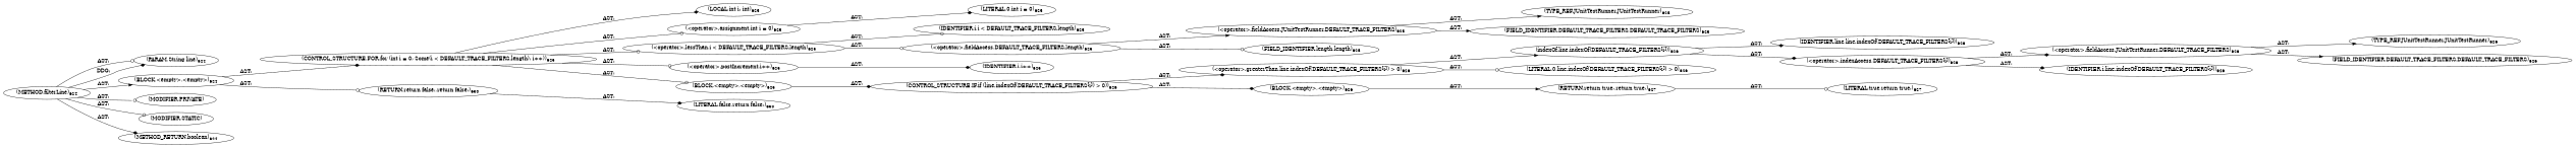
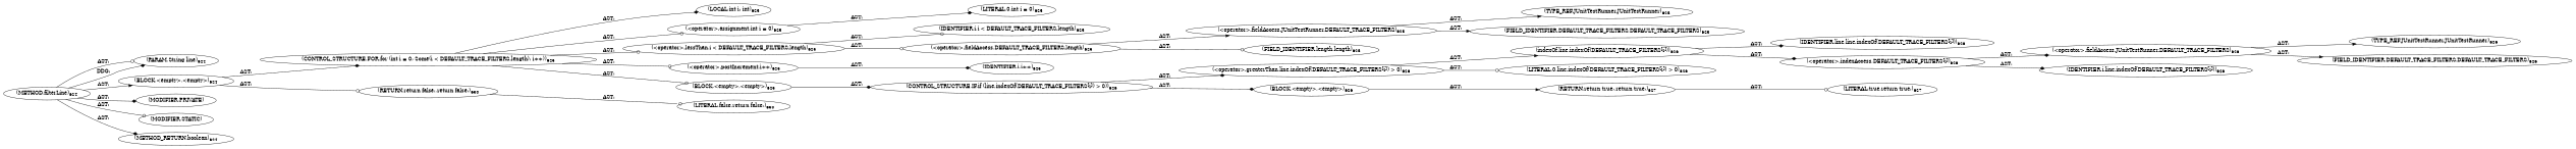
  digraph {
    rankdir=LR
    edge [arrowhead=diamond]
    n1 [label=<(METHOD,filterLine)<SUB>624</SUB>>]
    n2 [label=<(PARAM,String line)<SUB>624</SUB>>]
    n3 [label=<(BLOCK,&lt;empty&gt;,&lt;empty&gt;)<SUB>624</SUB>>]
    n4 [label=<(MODIFIER,PRIVATE)>]
    n5 [label=<(MODIFIER,STATIC)>]
    n6 [label=<(METHOD_RETURN,boolean)<SUB>624</SUB>>]
    n7 [label=<(CONTROL_STRUCTURE,FOR,for (int i = 0; Some(i &lt; DEFAULT_TRACE_FILTERS.length); i++))<SUB>625</SUB>>]
    n8 [label=<(RETURN,return false;,return false;)<SUB>630</SUB>>]
    n9 [label=<(LOCAL,int i: int)<SUB>625</SUB>>]
    n10 [label=<(&lt;operator&gt;.assignment,int i = 0)<SUB>625</SUB>>]
    n11 [label=<(&lt;operator&gt;.lessThan,i &lt; DEFAULT_TRACE_FILTERS.length)<SUB>625</SUB>>]
    n12 [label=<(&lt;operator&gt;.postIncrement,i++)<SUB>625</SUB>>]
    n13 [label=<(BLOCK,&lt;empty&gt;,&lt;empty&gt;)<SUB>625</SUB>>]
    n14 [label=<(LITERAL,false,return false;)<SUB>630</SUB>>]
    n15 [label=<(LITERAL,0,int i = 0)<SUB>625</SUB>>]
    n16 [label=<(IDENTIFIER,i,i &lt; DEFAULT_TRACE_FILTERS.length)<SUB>625</SUB>>]
    n17 [label=<(&lt;operator&gt;.fieldAccess,DEFAULT_TRACE_FILTERS.length)<SUB>625</SUB>>]
    n18 [label=<(IDENTIFIER,i,i++)<SUB>625</SUB>>]
    n19 [label=<(CONTROL_STRUCTURE,IF,if (line.indexOf(DEFAULT_TRACE_FILTERS[i]) &gt; 0))<SUB>626</SUB>>]
    n20 [label=<(&lt;operator&gt;.fieldAccess,JUnitTestRunner.DEFAULT_TRACE_FILTERS)<SUB>625</SUB>>]
    n21 [label=<(FIELD_IDENTIFIER,length,length)<SUB>625</SUB>>]
    n22 [label=<(TYPE_REF,JUnitTestRunner,JUnitTestRunner)<SUB>625</SUB>>]
    n23 [label=<(FIELD_IDENTIFIER,DEFAULT_TRACE_FILTERS,DEFAULT_TRACE_FILTERS)<SUB>625</SUB>>]
    n24 [label=<(&lt;operator&gt;.greaterThan,line.indexOf(DEFAULT_TRACE_FILTERS[i]) &gt; 0)<SUB>626</SUB>>]
    n25 [label=<(BLOCK,&lt;empty&gt;,&lt;empty&gt;)<SUB>626</SUB>>]
    n26 [label=<(indexOf,line.indexOf(DEFAULT_TRACE_FILTERS[i]))<SUB>626</SUB>>]
    n27 [label=<(LITERAL,0,line.indexOf(DEFAULT_TRACE_FILTERS[i]) &gt; 0)<SUB>626</SUB>>]
    n28 [label=<(RETURN,return true;,return true;)<SUB>627</SUB>>]
    n29 [label=<(IDENTIFIER,line,line.indexOf(DEFAULT_TRACE_FILTERS[i]))<SUB>626</SUB>>]
    n30 [label=<(&lt;operator&gt;.indexAccess,DEFAULT_TRACE_FILTERS[i])<SUB>626</SUB>>]
    n31 [label=<(&lt;operator&gt;.fieldAccess,JUnitTestRunner.DEFAULT_TRACE_FILTERS)<SUB>626</SUB>>]
    n32 [label=<(IDENTIFIER,i,line.indexOf(DEFAULT_TRACE_FILTERS[i]))<SUB>626</SUB>>]
    n33 [label=<(TYPE_REF,JUnitTestRunner,JUnitTestRunner)<SUB>626</SUB>>]
    n34 [label=<(FIELD_IDENTIFIER,DEFAULT_TRACE_FILTERS,DEFAULT_TRACE_FILTERS)<SUB>626</SUB>>]
    n35 [label=<(LITERAL,true,return true;)<SUB>627</SUB>>]
    n1 -> n2 [arrowhead=odot label="AST: "]
    n1 -> n2 [label="DDG: "]
    n1 -> n3 [arrowhead=normal label="AST: "]
-   n1 -> n4 [arrowhead=odot label="AST: "]
+   n1 -> n4 [label="AST: "]
    n1 -> n5 [arrowhead=odot label="AST: "]
    n1 -> n6 [label="AST: "]
    n3 -> n7 [label="AST: "]
    n3 -> n8 [arrowhead=odot label="AST: "]
    n7 -> n9 [label="AST: "]
    n7 -> n10 [arrowhead=odot label="AST: "]
    n7 -> n11 [arrowhead=odot label="AST: "]
    n7 -> n12 [arrowhead=odot label="AST: "]
    n7 -> n13 [arrowhead=odot label="AST: "]
-   n8 -> n14 [label="AST: "]
+   n8 -> n14 [arrowhead=odot label="AST: "]
    n10 -> n15 [label="AST: "]
    n11 -> n16 [arrowhead=odot label="AST: "]
    n11 -> n17 [arrowhead=odot label="AST: "]
    n12 -> n18 [label="AST: "]
    n13 -> n19 [label="AST: "]
    n17 -> n20 [arrowhead=normal label="AST: "]
    n17 -> n21 [arrowhead=odot label="AST: "]
    n19 -> n24 [label="AST: "]
    n19 -> n25 [label="AST: "]
    n20 -> n22 [arrowhead=normal label="AST: "]
    n20 -> n23 [arrowhead=normal label="AST: "]
    n24 -> n26 [arrowhead=normal label="AST: "]
    n24 -> n27 [arrowhead=odot label="AST: "]
    n25 -> n28 [arrowhead=normal label="AST: "]
    n26 -> n29 [label="AST: "]
    n26 -> n30 [label="AST: "]
    n28 -> n35 [arrowhead=odot label="AST: "]
    n30 -> n31 [label="AST: "]
    n30 -> n32 [label="AST: "]
    n31 -> n33 [arrowhead=normal label="AST: "]
    n31 -> n34 [arrowhead=normal label="AST: "]
  }
